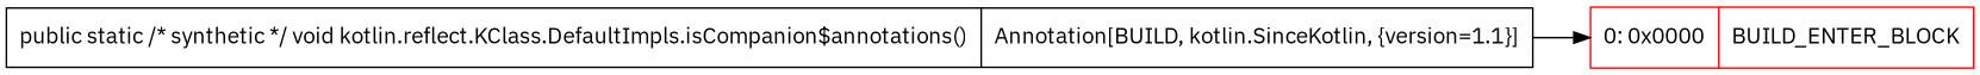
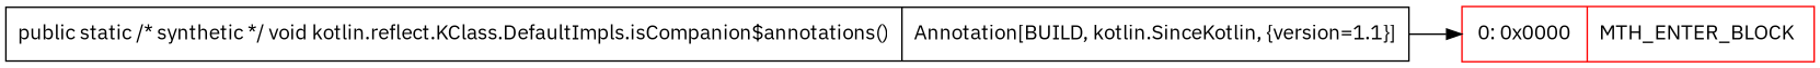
  digraph {
    rankdir=LR
    fontname="IBM Plex Sans"
    node [shape=record fontname="IBM Plex Sans"]
-   n1 [color=red label="{0\:\ 0x0000|BUILD_ENTER_BLOCK\l}"]
+   n1 [color=red label="{0\:\ 0x0000|MTH_ENTER_BLOCK\l}"]
    n2 [label="{public static \/* synthetic *\/ void kotlin.reflect.KClass.DefaultImpls.isCompanion$annotations()  | Annotation[BUILD, kotlin.SinceKotlin, \{version=1.1\}]\l}"]
    subgraph cluster_1 {
      label="R(0)"
    }
    n2 -> n1 [fontname="IBM Plex Sans"]
  }
